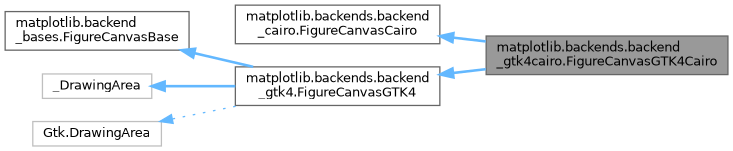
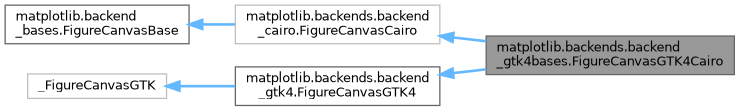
  digraph {
    rankdir=LR
    node [color=gray40 fillcolor=white fontname=Helvetica fontsize=10 shape=box style=filled]
    edge [color=steelblue1 dir=back fontname=Helvetica fontsize=10 labelfontname=Helvetica labelfontsize=10 style=bold]
-   n1 [fillcolor=grey60 fontcolor=black height=0.2 label="matplotlib.backends.backend\l_gtk4cairo.FigureCanvasGTK4Cairo" width=0.4]
-   n2 [height=0.2 label="matplotlib.backends.backend\l_cairo.FigureCanvasCairo" width=0.4]
+   n1 [fillcolor=grey60 fontcolor=black height=0.2 label="matplotlib.backends.backend\l_gtk4bases.FigureCanvasGTK4Cairo" width=0.4]
+   n2 [color=grey75 height=0.2 label="matplotlib.backends.backend\l_cairo.FigureCanvasCairo" width=0.4]
    n3 [height=0.2 label="matplotlib.backend\l_bases.FigureCanvasBase" width=0.4]
    n4 [height=0.2 label="matplotlib.backends.backend\l_gtk4.FigureCanvasGTK4" width=0.4]
-   n5 [color=grey75 height=0.2 label=_DrawingArea width=0.4]
-   n6 [color=grey75 height=0.2 label="Gtk.DrawingArea" width=0.4]
+   n5 [color=grey75 height=0.2 label=_FigureCanvasGTK width=0.4]
    n2 -> n1
-   n3 -> n4
+   n3 -> n2
    n4 -> n1
    n5 -> n4
-   n6 -> n4 [style=dotted]
  }
